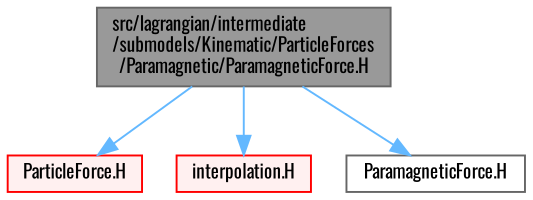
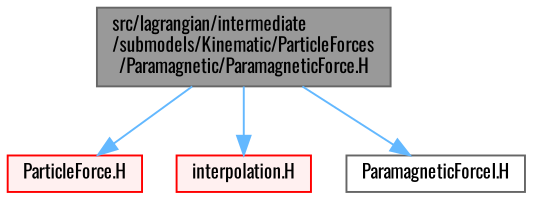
  digraph {
    fontname=Oswald
    node [color=red fillcolor="#FFF0F0" fontname=Oswald fontsize=10 shape=box style=filled]
    edge [color=steelblue1 fontname=Oswald fontsize=10 labelfontname=Helvetica labelfontsize=10 style=solid]
    n1 [color=gray40 fillcolor=grey60 fontcolor=black height=0.2 label="src/lagrangian/intermediate\l/submodels/Kinematic/ParticleForces\l/Paramagnetic/ParamagneticForce.H" width=0.4]
    n2 [height=0.2 label="ParticleForce.H" width=0.4]
    n3 [height=0.2 label="interpolation.H" width=0.4]
-   n4 [color=grey40 fillcolor=white height=0.2 label="ParamagneticForce.H" width=0.4]
+   n4 [color=grey40 fillcolor=white height=0.2 label="ParamagneticForceI.H" width=0.4]
    n1 -> n2
    n1 -> n3
    n1 -> n4
  }
